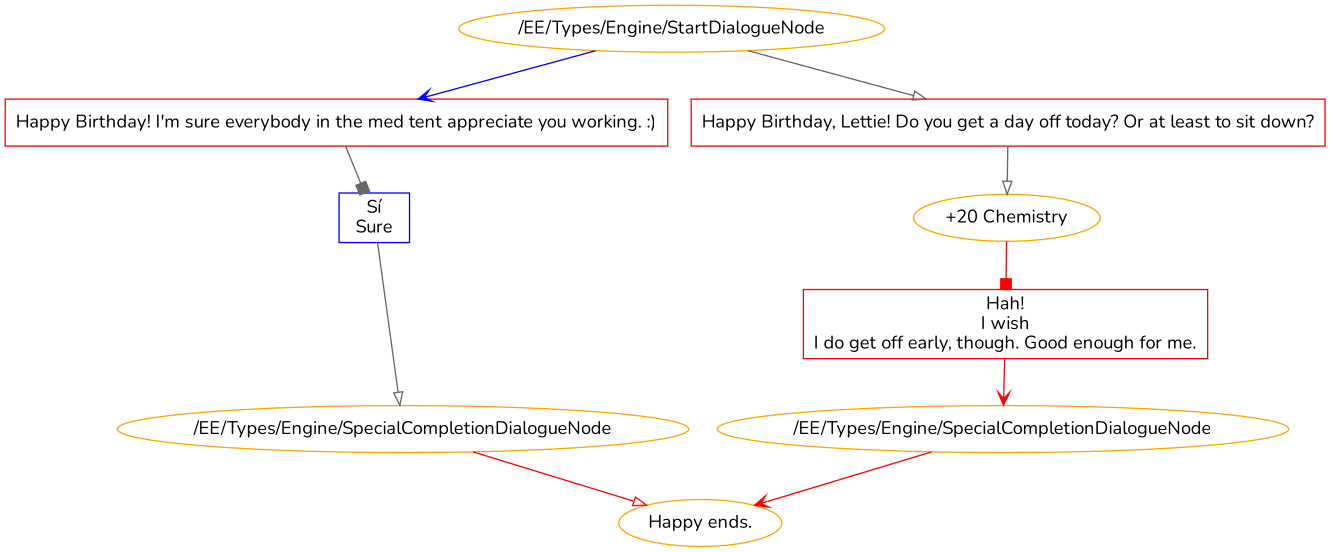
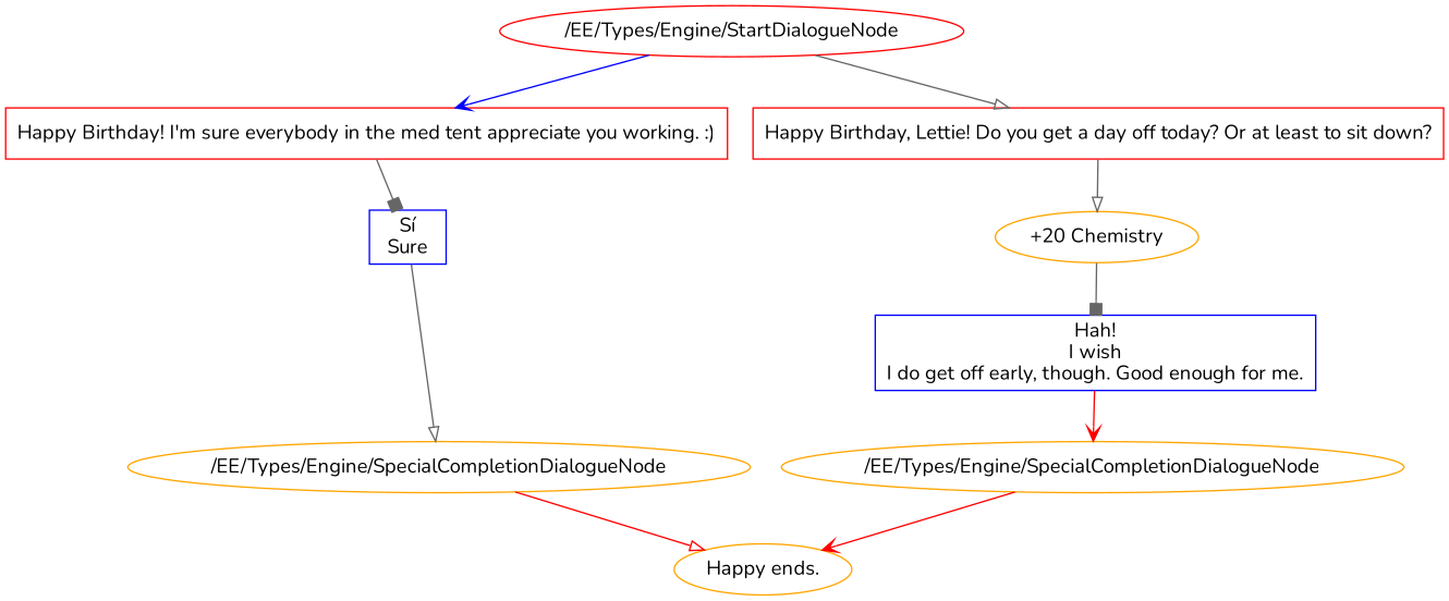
  digraph {
    fontname=Nunito
    node [color=orange fontname=Nunito]
    edge [arrowhead=onormal color=gray40 fontname=Nunito]
-   n1 [label="/EE/Types/Engine/StartDialogueNode"]
+   n1 [color=red label="/EE/Types/Engine/StartDialogueNode"]
    n2 [color=red label="Happy Birthday! I'm sure everybody in the med tent appreciate you working. :)" shape=box]
    n3 [color=red label="Happy Birthday, Lettie! Do you get a day off today? Or at least to sit down?" shape=box]
    n4 [color=blue label="Sí\nSure" shape=box]
    n5 [label="+20 Chemistry"]
    n6 [label="/EE/Types/Engine/SpecialCompletionDialogueNode"]
-   n7 [color=red label="Hah!\nI wish\nI do get off early, though. Good enough for me." shape=box]
+   n7 [color=blue label="Hah!\nI wish\nI do get off early, though. Good enough for me." shape=box]
    n8 [label="Happy ends."]
    n9 [label="/EE/Types/Engine/SpecialCompletionDialogueNode"]
    n1 -> n2 [arrowhead=vee color=blue]
    n1 -> n3
    n2 -> n4 [arrowhead=box]
    n3 -> n5
    n4 -> n6
-   n5 -> n7 [arrowhead=box color=red]
+   n5 -> n7 [arrowhead=box]
    n6 -> n8 [color=red]
    n7 -> n9 [arrowhead=vee color=red]
    n9 -> n8 [arrowhead=vee color=red]
  }
